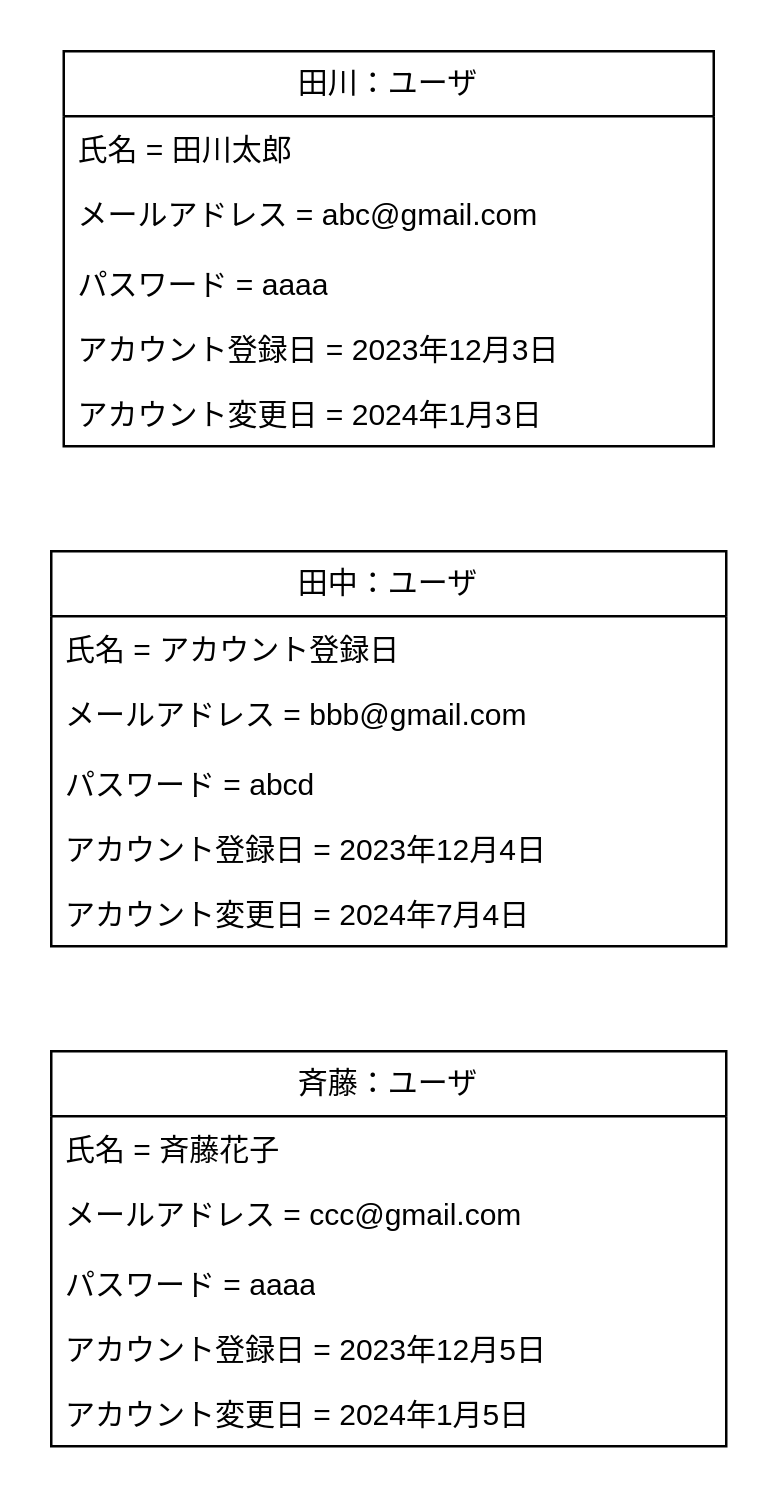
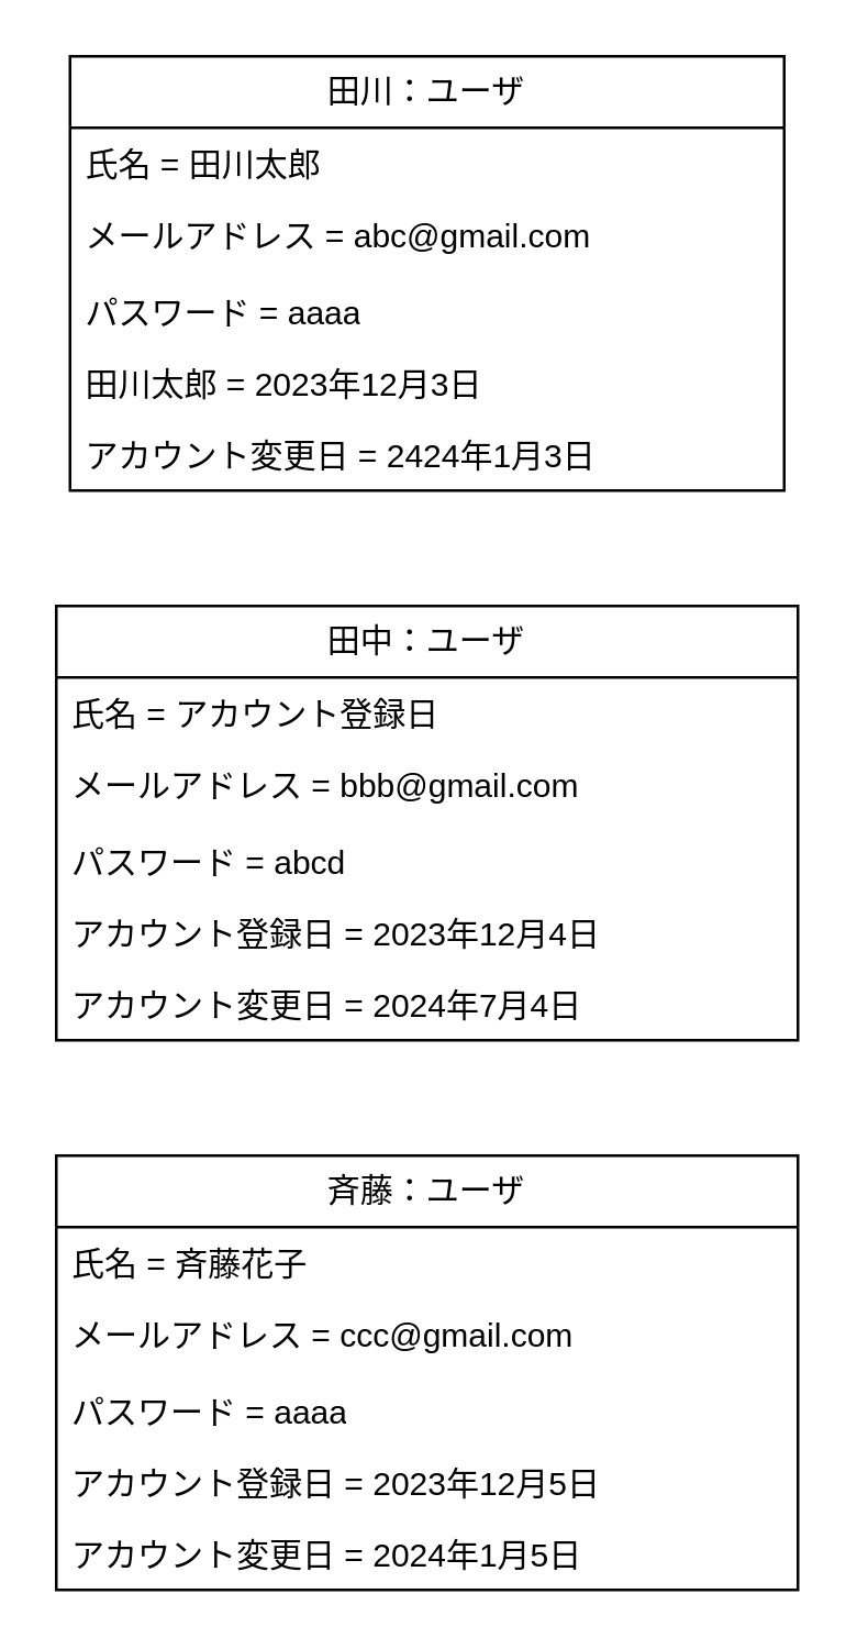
  <mxCell id="0" />
  <mxCell id="1" parent="0" />
  <mxCell id="2" value="田川：ユーザ" style="swimlane;fontStyle=0;childLayout=stackLayout;horizontal=1;startSize=26;fillColor=none;horizontalStack=0;resizeParent=1;resizeParentMax=0;resizeLast=0;collapsible=1;marginBottom=0;whiteSpace=wrap;html=1;" parent="1" vertex="1"><mxGeometry x="25" y="20" width="260" height="158" as="geometry" /></mxCell>
  <mxCell id="3" value="氏名 = 田川太郎" style="text;strokeColor=none;fillColor=none;align=left;verticalAlign=top;spacingLeft=4;spacingRight=4;overflow=hidden;rotatable=0;points=[[0,0.5],[1,0.5]];portConstraint=eastwest;whiteSpace=wrap;html=1;" parent="2" vertex="1"><mxGeometry y="26" width="260" height="26" as="geometry" /></mxCell>
  <mxCell id="4" value="メールアドレス = abc@gmail.com" style="text;strokeColor=none;fillColor=none;align=left;verticalAlign=top;spacingLeft=4;spacingRight=4;overflow=hidden;rotatable=0;points=[[0,0.5],[1,0.5]];portConstraint=eastwest;whiteSpace=wrap;html=1;" parent="2" vertex="1"><mxGeometry y="52" width="260" height="28" as="geometry" /></mxCell>
  <mxCell id="5" value="パスワード = aaaa" style="text;strokeColor=none;fillColor=none;align=left;verticalAlign=top;spacingLeft=4;spacingRight=4;overflow=hidden;rotatable=0;points=[[0,0.5],[1,0.5]];portConstraint=eastwest;whiteSpace=wrap;html=1;" parent="2" vertex="1"><mxGeometry y="80" width="260" height="26" as="geometry" /></mxCell>
- <mxCell id="6" value="アカウント登録日 = 2023年12月3日" style="text;strokeColor=none;fillColor=none;align=left;verticalAlign=top;spacingLeft=4;spacingRight=4;overflow=hidden;rotatable=0;points=[[0,0.5],[1,0.5]];portConstraint=eastwest;whiteSpace=wrap;html=1;" parent="2" vertex="1"><mxGeometry y="106" width="260" height="26" as="geometry" /></mxCell>
- <mxCell id="7" value="アカウント変更日 = 2024年1月3日" style="text;strokeColor=none;fillColor=none;align=left;verticalAlign=top;spacingLeft=4;spacingRight=4;overflow=hidden;rotatable=0;points=[[0,0.5],[1,0.5]];portConstraint=eastwest;whiteSpace=wrap;html=1;" parent="2" vertex="1"><mxGeometry y="132" width="260" height="26" as="geometry" /></mxCell>
+ <mxCell id="6" value="田川太郎 = 2023年12月3日" style="text;strokeColor=none;fillColor=none;align=left;verticalAlign=top;spacingLeft=4;spacingRight=4;overflow=hidden;rotatable=0;points=[[0,0.5],[1,0.5]];portConstraint=eastwest;whiteSpace=wrap;html=1;" parent="2" vertex="1"><mxGeometry y="106" width="260" height="26" as="geometry" /></mxCell>
+ <mxCell id="7" value="アカウント変更日 = 2424年1月3日" style="text;strokeColor=none;fillColor=none;align=left;verticalAlign=top;spacingLeft=4;spacingRight=4;overflow=hidden;rotatable=0;points=[[0,0.5],[1,0.5]];portConstraint=eastwest;whiteSpace=wrap;html=1;" parent="2" vertex="1"><mxGeometry y="132" width="260" height="26" as="geometry" /></mxCell>
  <mxCell id="8" value="田中：ユーザ" style="swimlane;fontStyle=0;childLayout=stackLayout;horizontal=1;startSize=26;fillColor=none;horizontalStack=0;resizeParent=1;resizeParentMax=0;resizeLast=0;collapsible=1;marginBottom=0;whiteSpace=wrap;html=1;" parent="1" vertex="1"><mxGeometry x="20" y="220" width="270" height="158" as="geometry" /></mxCell>
  <mxCell id="9" value="氏名 = アカウント登録日" style="text;strokeColor=none;fillColor=none;align=left;verticalAlign=top;spacingLeft=4;spacingRight=4;overflow=hidden;rotatable=0;points=[[0,0.5],[1,0.5]];portConstraint=eastwest;whiteSpace=wrap;html=1;" parent="8" vertex="1"><mxGeometry y="26" width="270" height="26" as="geometry" /></mxCell>
  <mxCell id="10" value="メールアドレス = bbb@gmail.com" style="text;strokeColor=none;fillColor=none;align=left;verticalAlign=top;spacingLeft=4;spacingRight=4;overflow=hidden;rotatable=0;points=[[0,0.5],[1,0.5]];portConstraint=eastwest;whiteSpace=wrap;html=1;" parent="8" vertex="1"><mxGeometry y="52" width="270" height="28" as="geometry" /></mxCell>
  <mxCell id="11" value="パスワード = abcd" style="text;strokeColor=none;fillColor=none;align=left;verticalAlign=top;spacingLeft=4;spacingRight=4;overflow=hidden;rotatable=0;points=[[0,0.5],[1,0.5]];portConstraint=eastwest;whiteSpace=wrap;html=1;" parent="8" vertex="1"><mxGeometry y="80" width="270" height="26" as="geometry" /></mxCell>
  <mxCell id="12" value="アカウント登録日 = 2023年12月4日" style="text;strokeColor=none;fillColor=none;align=left;verticalAlign=top;spacingLeft=4;spacingRight=4;overflow=hidden;rotatable=0;points=[[0,0.5],[1,0.5]];portConstraint=eastwest;whiteSpace=wrap;html=1;" parent="8" vertex="1"><mxGeometry y="106" width="270" height="26" as="geometry" /></mxCell>
  <mxCell id="13" value="アカウント変更日 = 2024年7月4日" style="text;strokeColor=none;fillColor=none;align=left;verticalAlign=top;spacingLeft=4;spacingRight=4;overflow=hidden;rotatable=0;points=[[0,0.5],[1,0.5]];portConstraint=eastwest;whiteSpace=wrap;html=1;" parent="8" vertex="1"><mxGeometry y="132" width="270" height="26" as="geometry" /></mxCell>
  <mxCell id="14" value="斉藤：ユーザ" style="swimlane;fontStyle=0;childLayout=stackLayout;horizontal=1;startSize=26;fillColor=none;horizontalStack=0;resizeParent=1;resizeParentMax=0;resizeLast=0;collapsible=1;marginBottom=0;whiteSpace=wrap;html=1;" parent="1" vertex="1"><mxGeometry x="20" y="420" width="270" height="158" as="geometry" /></mxCell>
  <mxCell id="15" value="氏名 = 斉藤花子" style="text;strokeColor=none;fillColor=none;align=left;verticalAlign=top;spacingLeft=4;spacingRight=4;overflow=hidden;rotatable=0;points=[[0,0.5],[1,0.5]];portConstraint=eastwest;whiteSpace=wrap;html=1;" parent="14" vertex="1"><mxGeometry y="26" width="270" height="26" as="geometry" /></mxCell>
  <mxCell id="16" value="メールアドレス = ccc@gmail.com" style="text;strokeColor=none;fillColor=none;align=left;verticalAlign=top;spacingLeft=4;spacingRight=4;overflow=hidden;rotatable=0;points=[[0,0.5],[1,0.5]];portConstraint=eastwest;whiteSpace=wrap;html=1;" parent="14" vertex="1"><mxGeometry y="52" width="270" height="28" as="geometry" /></mxCell>
  <mxCell id="17" value="パスワード = aaaa" style="text;strokeColor=none;fillColor=none;align=left;verticalAlign=top;spacingLeft=4;spacingRight=4;overflow=hidden;rotatable=0;points=[[0,0.5],[1,0.5]];portConstraint=eastwest;whiteSpace=wrap;html=1;" parent="14" vertex="1"><mxGeometry y="80" width="270" height="26" as="geometry" /></mxCell>
  <mxCell id="18" value="アカウント登録日 = 2023年12月5日" style="text;strokeColor=none;fillColor=none;align=left;verticalAlign=top;spacingLeft=4;spacingRight=4;overflow=hidden;rotatable=0;points=[[0,0.5],[1,0.5]];portConstraint=eastwest;whiteSpace=wrap;html=1;" parent="14" vertex="1"><mxGeometry y="106" width="270" height="26" as="geometry" /></mxCell>
  <mxCell id="19" value="アカウント変更日 = 2024年1月5日" style="text;strokeColor=none;fillColor=none;align=left;verticalAlign=top;spacingLeft=4;spacingRight=4;overflow=hidden;rotatable=0;points=[[0,0.5],[1,0.5]];portConstraint=eastwest;whiteSpace=wrap;html=1;" parent="14" vertex="1"><mxGeometry y="132" width="270" height="26" as="geometry" /></mxCell>
